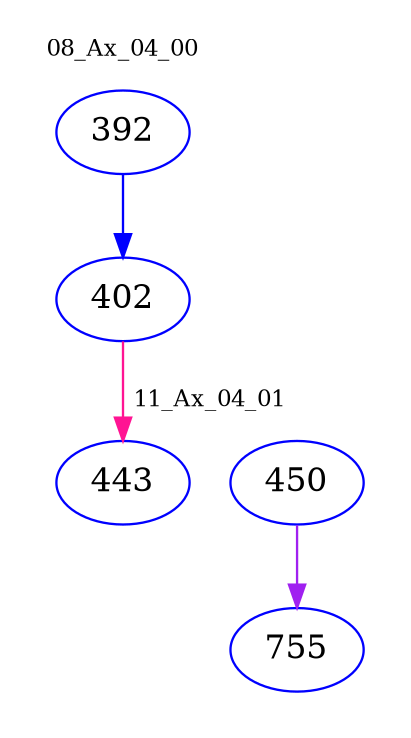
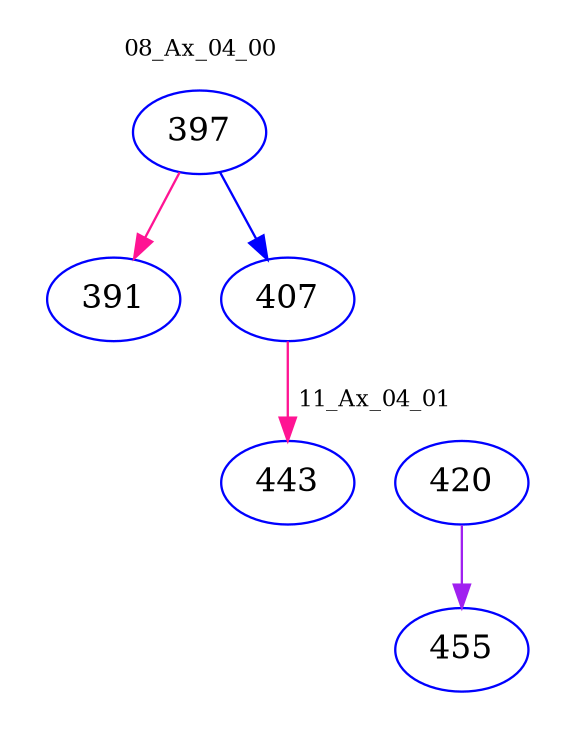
  digraph {
    node [color=blue]
    edge [color=deeppink]
-   n1 [label=392]
-   n3 [label=402]
-   n4 [label=450]
+   n1 [label=397]
+   n2 [label=391]
+   n3 [label=407]
+   n4 [label=420]
    n5 [label=443]
-   n6 [label=755]
+   n6 [label=455]
    subgraph cluster_1 {
      color=white
      fontsize=10
      label="08_Ax_04_00"
      n1
+     n2
      n3
    }
    subgraph cluster_2 {
      color=white
      fontsize=10
      label="11_Ax_04_01"
      n4
      n5
      n6
    }
+   n1 -> n2
    n1 -> n3 [color=blue]
    n3 -> n5
    n4 -> n6 [color=purple]
  }
